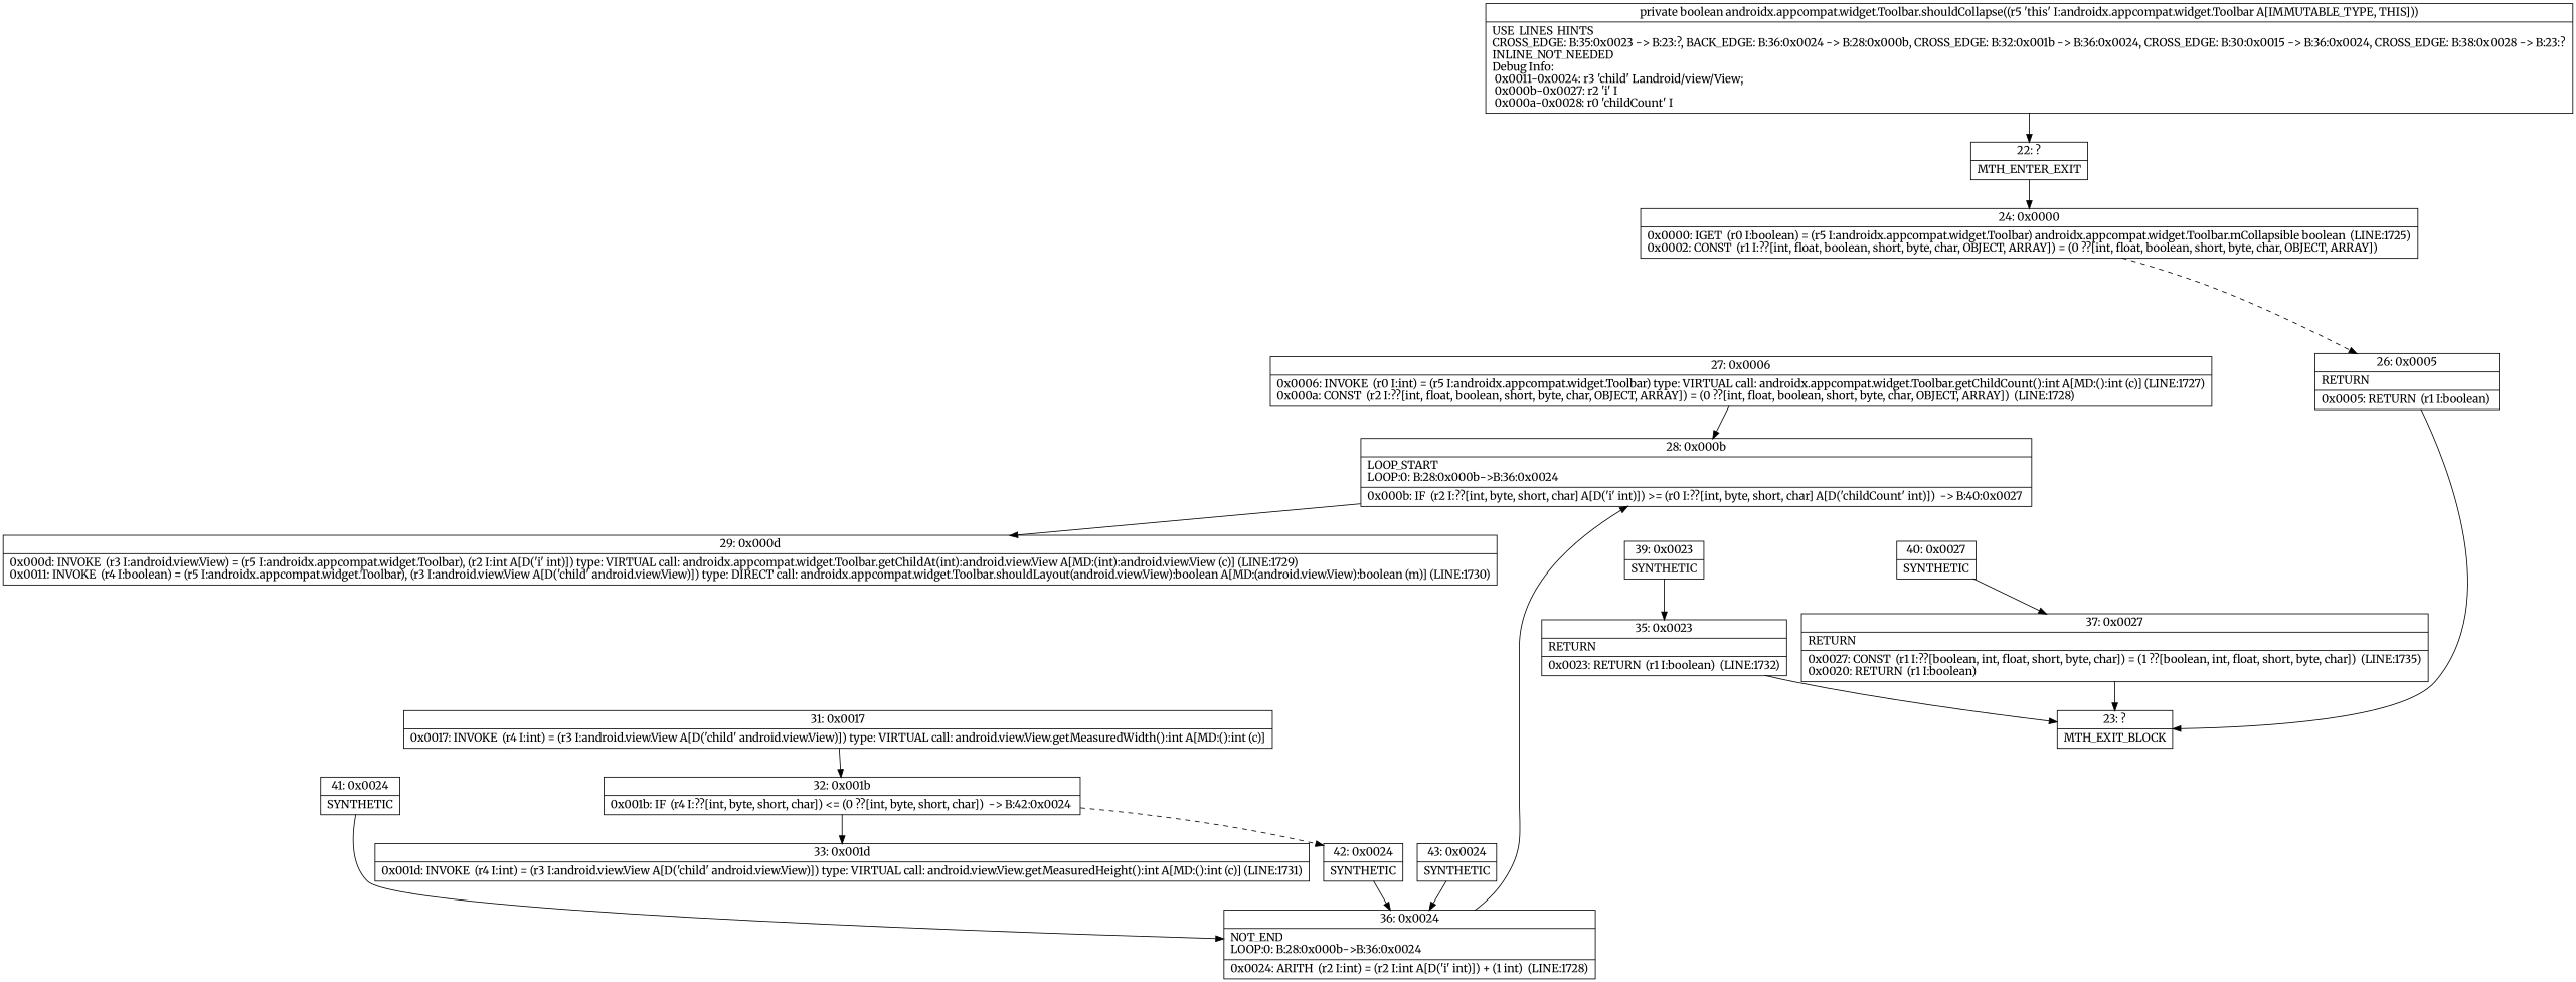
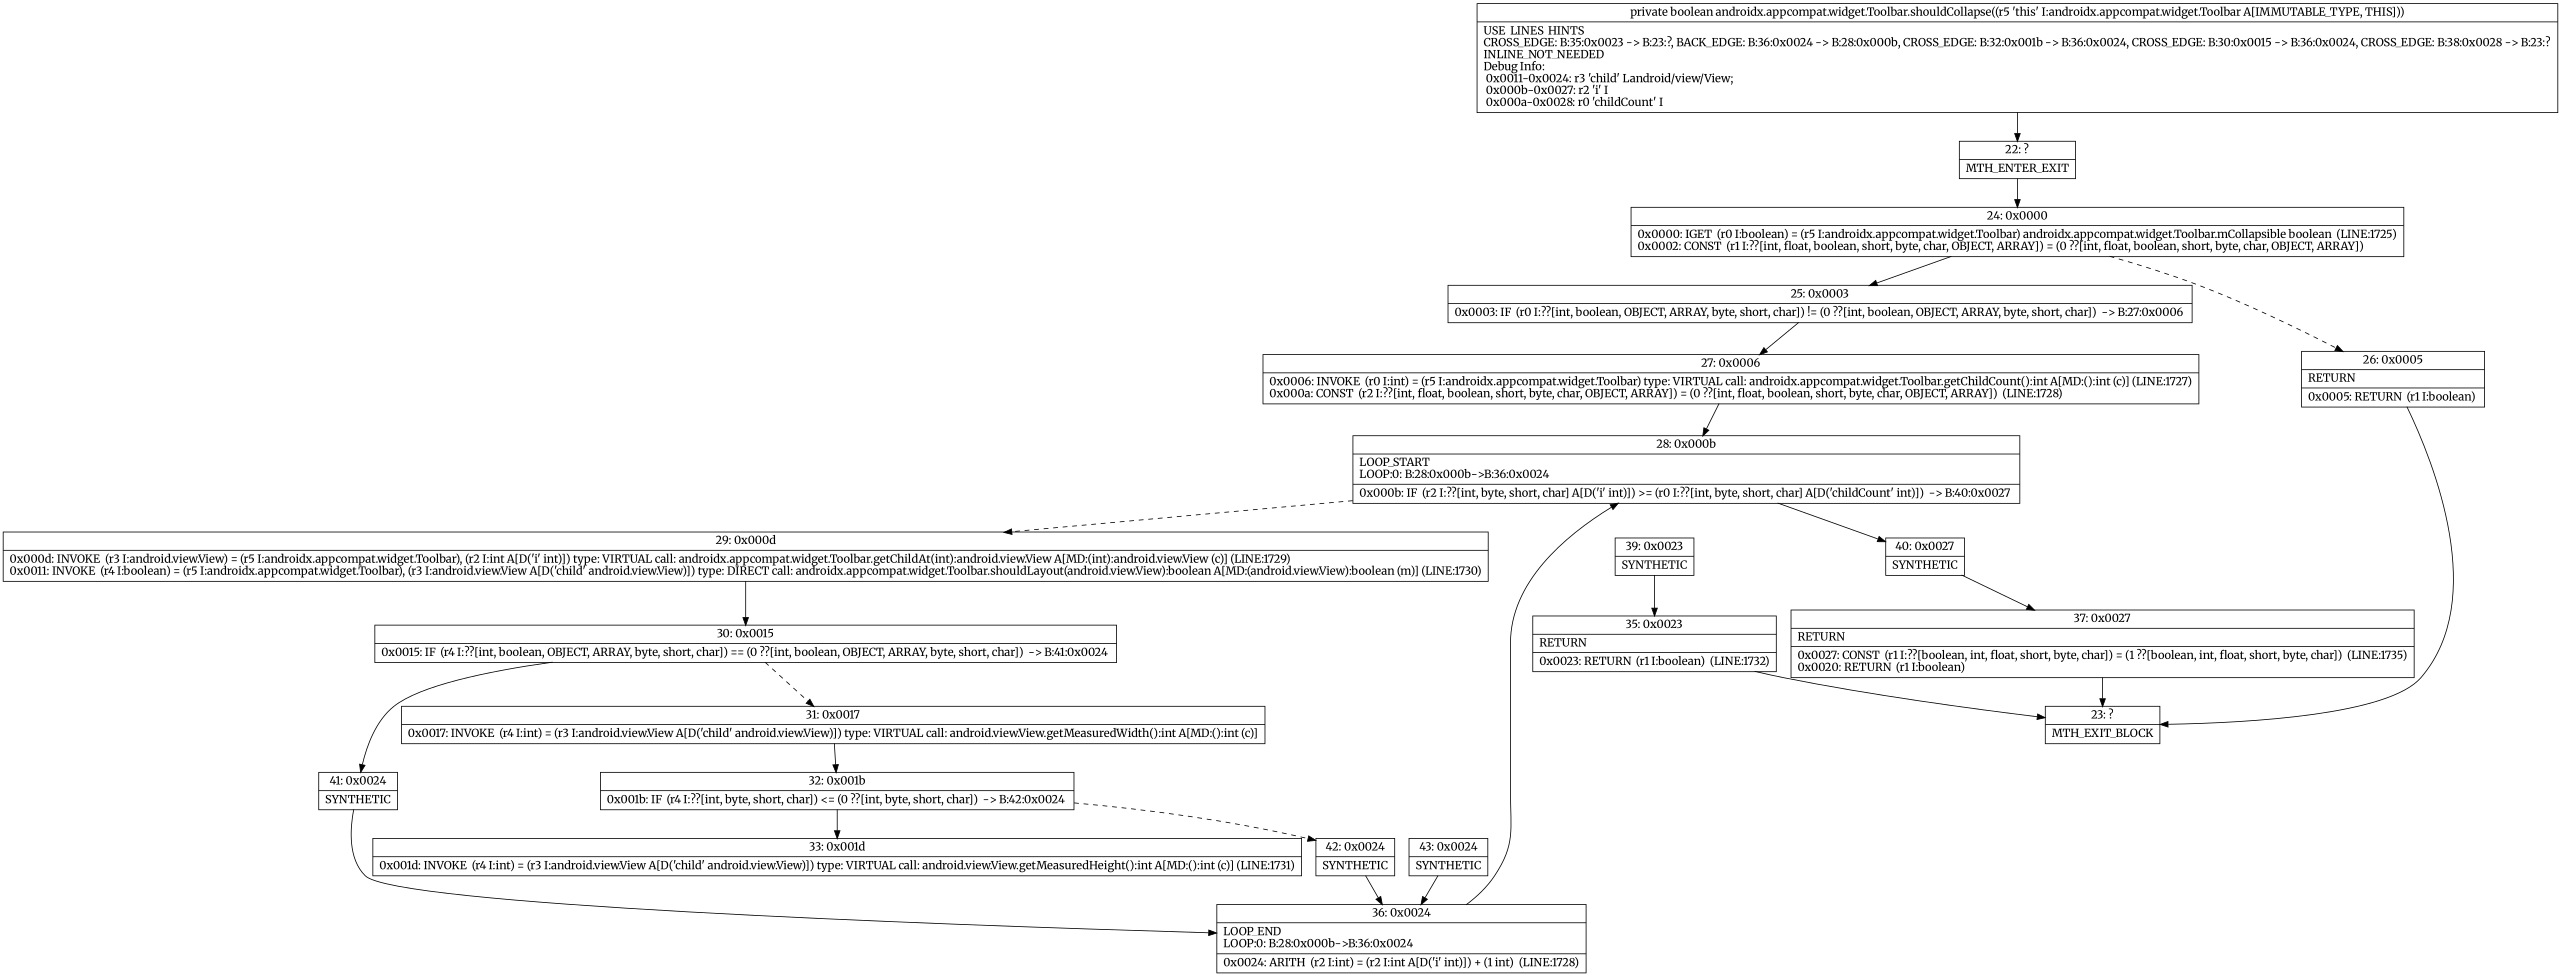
  digraph {
    fontname=Merriweather
    node [fontname=Merriweather shape=record]
    edge [fontname=Merriweather]
    n1 [label="{22\:\ ?|MTH_ENTER_EXIT\l}"]
    n2 [label="{24\:\ 0x0000|0x0000: IGET  (r0 I:boolean) = (r5 I:androidx.appcompat.widget.Toolbar) androidx.appcompat.widget.Toolbar.mCollapsible boolean  (LINE:1725)\l0x0002: CONST  (r1 I:??[int, float, boolean, short, byte, char, OBJECT, ARRAY]) = (0 ??[int, float, boolean, short, byte, char, OBJECT, ARRAY]) \l}"]
+   n3 [label="{25\:\ 0x0003|0x0003: IF  (r0 I:??[int, boolean, OBJECT, ARRAY, byte, short, char]) != (0 ??[int, boolean, OBJECT, ARRAY, byte, short, char])  \-\> B:27:0x0006 \l}"]
    n4 [label="{26\:\ 0x0005|RETURN\l|0x0005: RETURN  (r1 I:boolean) \l}"]
    n5 [label="{27\:\ 0x0006|0x0006: INVOKE  (r0 I:int) = (r5 I:androidx.appcompat.widget.Toolbar) type: VIRTUAL call: androidx.appcompat.widget.Toolbar.getChildCount():int A[MD:():int (c)] (LINE:1727)\l0x000a: CONST  (r2 I:??[int, float, boolean, short, byte, char, OBJECT, ARRAY]) = (0 ??[int, float, boolean, short, byte, char, OBJECT, ARRAY])  (LINE:1728)\l}"]
    n6 [label="{23\:\ ?|MTH_EXIT_BLOCK\l}"]
    n7 [label="{28\:\ 0x000b|LOOP_START\lLOOP:0: B:28:0x000b\-\>B:36:0x0024\l|0x000b: IF  (r2 I:??[int, byte, short, char] A[D('i' int)]) \>= (r0 I:??[int, byte, short, char] A[D('childCount' int)])  \-\> B:40:0x0027 \l}"]
    n8 [label="{29\:\ 0x000d|0x000d: INVOKE  (r3 I:android.view.View) = (r5 I:androidx.appcompat.widget.Toolbar), (r2 I:int A[D('i' int)]) type: VIRTUAL call: androidx.appcompat.widget.Toolbar.getChildAt(int):android.view.View A[MD:(int):android.view.View (c)] (LINE:1729)\l0x0011: INVOKE  (r4 I:boolean) = (r5 I:androidx.appcompat.widget.Toolbar), (r3 I:android.view.View A[D('child' android.view.View)]) type: DIRECT call: androidx.appcompat.widget.Toolbar.shouldLayout(android.view.View):boolean A[MD:(android.view.View):boolean (m)] (LINE:1730)\l}"]
    n9 [label="{40\:\ 0x0027|SYNTHETIC\l}"]
+   n10 [label="{30\:\ 0x0015|0x0015: IF  (r4 I:??[int, boolean, OBJECT, ARRAY, byte, short, char]) == (0 ??[int, boolean, OBJECT, ARRAY, byte, short, char])  \-\> B:41:0x0024 \l}"]
    n11 [label="{37\:\ 0x0027|RETURN\l|0x0027: CONST  (r1 I:??[boolean, int, float, short, byte, char]) = (1 ??[boolean, int, float, short, byte, char])  (LINE:1735)\l0x0020: RETURN  (r1 I:boolean) \l}"]
    n12 [label="{31\:\ 0x0017|0x0017: INVOKE  (r4 I:int) = (r3 I:android.view.View A[D('child' android.view.View)]) type: VIRTUAL call: android.view.View.getMeasuredWidth():int A[MD:():int (c)]\l}"]
    n13 [label="{41\:\ 0x0024|SYNTHETIC\l}"]
    n14 [label="{32\:\ 0x001b|0x001b: IF  (r4 I:??[int, byte, short, char]) \<= (0 ??[int, byte, short, char])  \-\> B:42:0x0024 \l}"]
-   n15 [label="{36\:\ 0x0024|NOT_END\lLOOP:0: B:28:0x000b\-\>B:36:0x0024\l|0x0024: ARITH  (r2 I:int) = (r2 I:int A[D('i' int)]) + (1 int)  (LINE:1728)\l}"]
+   n15 [label="{36\:\ 0x0024|LOOP_END\lLOOP:0: B:28:0x000b\-\>B:36:0x0024\l|0x0024: ARITH  (r2 I:int) = (r2 I:int A[D('i' int)]) + (1 int)  (LINE:1728)\l}"]
    n16 [label="{33\:\ 0x001d|0x001d: INVOKE  (r4 I:int) = (r3 I:android.view.View A[D('child' android.view.View)]) type: VIRTUAL call: android.view.View.getMeasuredHeight():int A[MD:():int (c)] (LINE:1731)\l}"]
    n17 [label="{42\:\ 0x0024|SYNTHETIC\l}"]
    n18 [label="{39\:\ 0x0023|SYNTHETIC\l}"]
    n19 [label="{35\:\ 0x0023|RETURN\l|0x0023: RETURN  (r1 I:boolean)  (LINE:1732)\l}"]
    n20 [label="{43\:\ 0x0024|SYNTHETIC\l}"]
    n21 [label="{private boolean androidx.appcompat.widget.Toolbar.shouldCollapse((r5 'this' I:androidx.appcompat.widget.Toolbar A[IMMUTABLE_TYPE, THIS]))  | USE_LINES_HINTS\lCROSS_EDGE: B:35:0x0023 \-\> B:23:?, BACK_EDGE: B:36:0x0024 \-\> B:28:0x000b, CROSS_EDGE: B:32:0x001b \-\> B:36:0x0024, CROSS_EDGE: B:30:0x0015 \-\> B:36:0x0024, CROSS_EDGE: B:38:0x0028 \-\> B:23:?\lINLINE_NOT_NEEDED\lDebug Info:\l  0x0011\-0x0024: r3 'child' Landroid\/view\/View;\l  0x000b\-0x0027: r2 'i' I\l  0x000a\-0x0028: r0 'childCount' I\l}"]
    n1 -> n2
+   n2 -> n3
    n2 -> n4 [style=dashed]
+   n3 -> n5
    n4 -> n6
    n5 -> n7
-   n7 -> n8 [style=solid]
+   n7 -> n8 [style=dashed]
+   n7 -> n9
+   n8 -> n10
    n9 -> n11
+   n10 -> n12 [style=dashed]
+   n10 -> n13
    n11 -> n6
    n12 -> n14
    n13 -> n15
    n14 -> n16 [style=solid]
    n14 -> n17 [style=dashed]
    n15 -> n7
    n17 -> n15
    n18 -> n19
    n19 -> n6
    n20 -> n15
    n21 -> n1
  }
